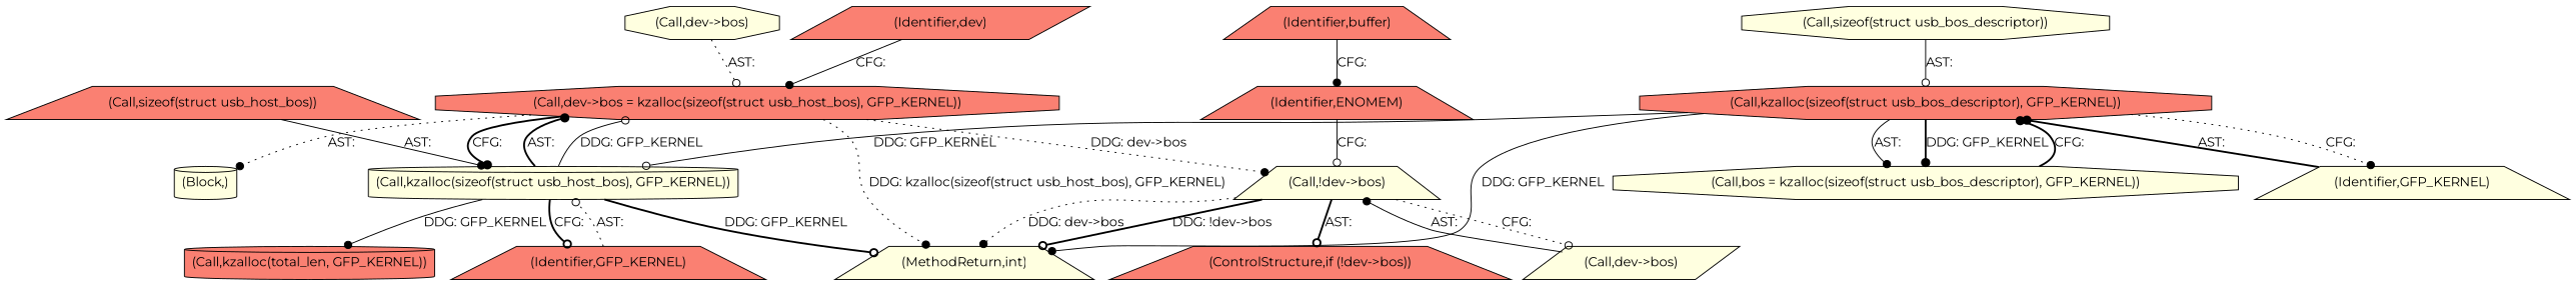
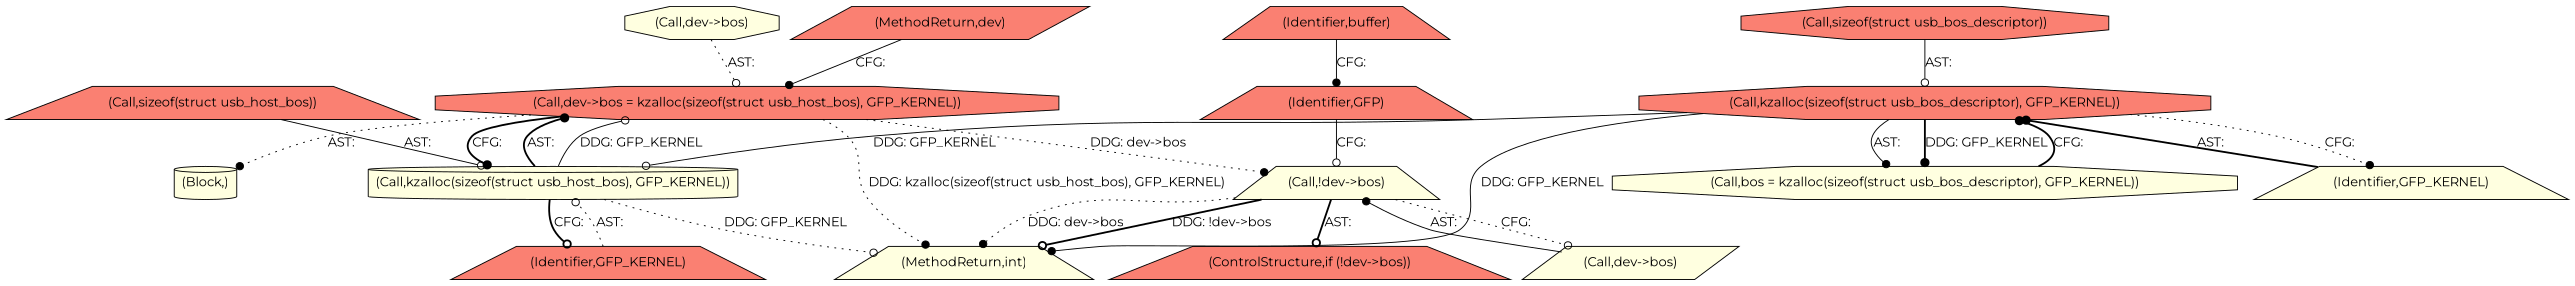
  digraph {
    fontname=Montserrat
    node [fillcolor=salmon fontname=Montserrat shape=trapezium style=filled]
    edge [arrowhead=dot fontname=Montserrat style=solid]
    n1 [label="(Call,dev->bos = kzalloc(sizeof(struct usb_host_bos), GFP_KERNEL))" shape=octagon]
    n2 [fillcolor=lightyellow label="(Call,kzalloc(sizeof(struct usb_host_bos), GFP_KERNEL))" shape=cylinder]
    n3 [fillcolor=lightyellow label="(Call,!dev->bos)"]
    n4 [fillcolor=lightyellow label="(MethodReturn,int)"]
    n5 [fillcolor=lightyellow label="(Block,)" shape=cylinder]
-   n6 [label="(Call,kzalloc(total_len, GFP_KERNEL))" shape=cylinder]
    n7 [label="(Identifier,GFP_KERNEL)"]
    n8 [label="(ControlStructure,if (!dev->bos))"]
    n9 [fillcolor=lightyellow label="(Call,dev->bos)" shape=parallelogram]
    n10 [label="(Call,kzalloc(sizeof(struct usb_bos_descriptor), GFP_KERNEL))" shape=octagon]
    n11 [fillcolor=lightyellow label="(Call,bos = kzalloc(sizeof(struct usb_bos_descriptor), GFP_KERNEL))" shape=octagon]
    n12 [fillcolor=lightyellow label="(Identifier,GFP_KERNEL)"]
-   n13 [label="(Identifier,ENOMEM)"]
-   n14 [fillcolor=lightyellow label="(Call,sizeof(struct usb_bos_descriptor))" shape=octagon]
+   n13 [label="(Identifier,GFP)"]
+   n14 [label="(Call,sizeof(struct usb_bos_descriptor))" shape=octagon]
    n15 [label="(Identifier,buffer)"]
    n16 [label="(Call,sizeof(struct usb_host_bos))"]
    n17 [fillcolor=lightyellow label="(Call,dev->bos)" shape=octagon]
-   n18 [label="(Identifier,dev)" shape=parallelogram]
+   n18 [label="(MethodReturn,dev)" shape=parallelogram]
    n1 -> n2 [label="CFG: " style=bold]
    n1 -> n3 [label="DDG: dev->bos" style=dotted]
    n1 -> n4 [label="DDG: kzalloc(sizeof(struct usb_host_bos), GFP_KERNEL)" style=dotted]
    n1 -> n5 [label="AST: " style=dotted]
    n2 -> n1 [label="AST: " style=bold]
    n2 -> n1 [arrowhead=odot label="DDG: GFP_KERNEL"]
-   n2 -> n4 [arrowhead=odot label="DDG: GFP_KERNEL" style=bold]
-   n2 -> n6 [label="DDG: GFP_KERNEL"]
+   n2 -> n4 [arrowhead=odot label="DDG: GFP_KERNEL" style=dotted]
    n2 -> n7 [arrowhead=odot label="CFG: " style=bold]
    n3 -> n4 [arrowhead=odot label="DDG: !dev->bos" style=bold]
    n3 -> n4 [label="DDG: dev->bos" style=dotted]
    n3 -> n8 [arrowhead=odot label="AST: " style=bold]
    n3 -> n9 [arrowhead=odot label="CFG: " style=dotted]
    n7 -> n2 [arrowhead=odot label="AST: " style=dotted]
    n9 -> n3 [label="AST: "]
    n10 -> n2 [arrowhead=odot label="DDG: GFP_KERNEL"]
    n10 -> n4 [label="DDG: GFP_KERNEL"]
    n10 -> n11 [label="AST: "]
    n10 -> n11 [label="DDG: GFP_KERNEL" style=bold]
    n10 -> n12 [label="CFG: " style=dotted]
    n11 -> n10 [label="CFG: " style=bold]
    n12 -> n10 [label="AST: " style=bold]
    n13 -> n3 [arrowhead=odot label="CFG: "]
    n14 -> n10 [arrowhead=odot label="AST: "]
    n15 -> n13 [label="CFG: "]
-   n16 -> n2 [label="AST: "]
+   n16 -> n2 [arrowhead=odot label="AST: "]
    n17 -> n1 [arrowhead=odot label="AST: " style=dotted]
    n18 -> n1 [label="CFG: "]
  }
